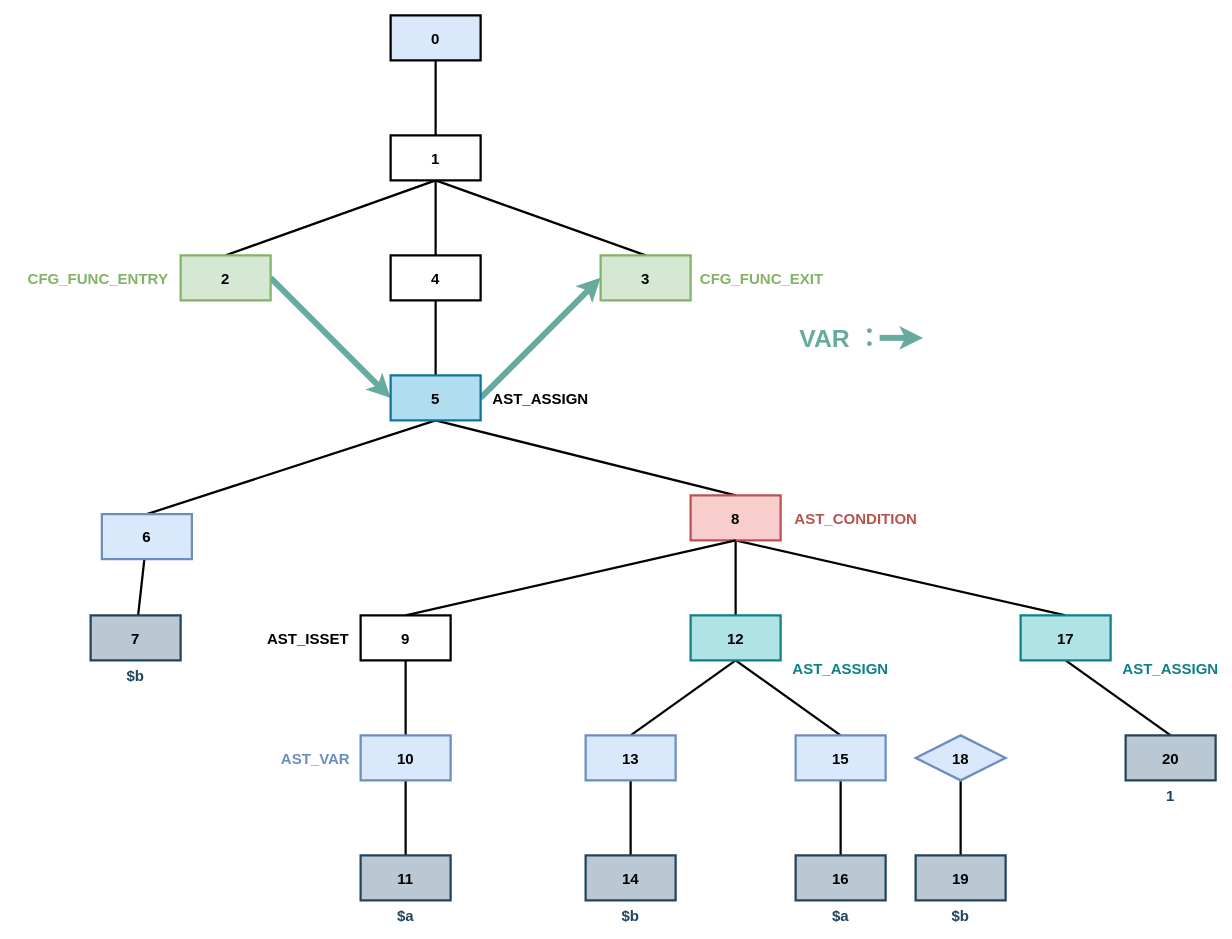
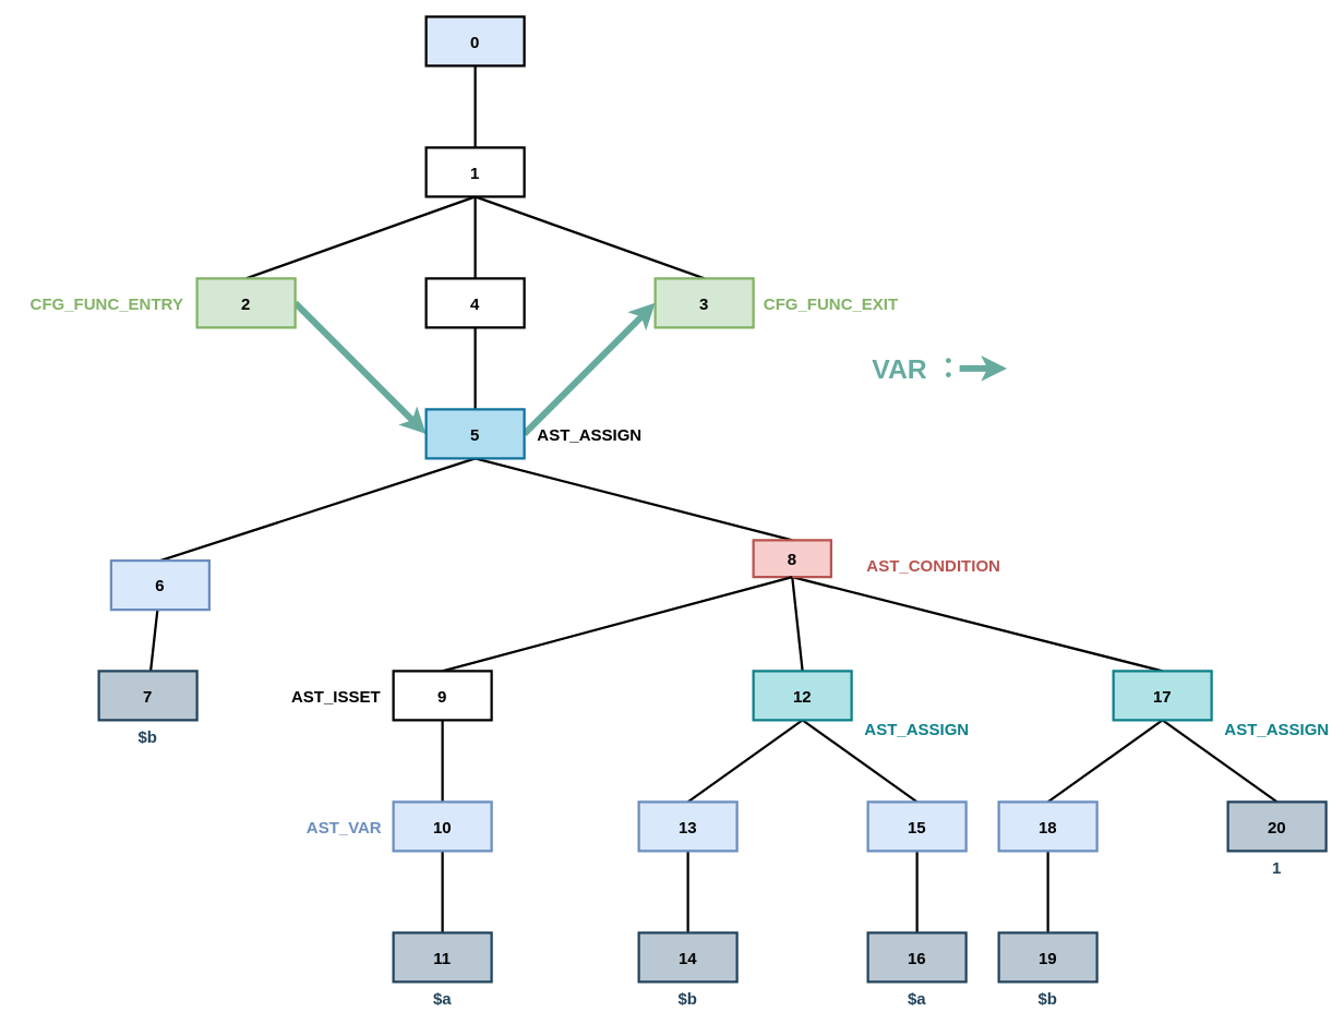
  <mxCell id="0" />
  <mxCell id="1" parent="0" />
  <mxCell id="2" value="" style="edgeStyle=none;rounded=0;orthogonalLoop=1;jettySize=auto;html=1;endArrow=none;endFill=0;strokeWidth=3;" parent="1" source="3" target="7" edge="1"><mxGeometry relative="1" as="geometry" /></mxCell>
  <mxCell id="3" value="&lt;font style=&quot;font-size: 20px&quot;&gt;&lt;b&gt;0&lt;/b&gt;&lt;/font&gt;" style="rounded=0;whiteSpace=wrap;html=1;strokeWidth=3;fillColor=#dae8fc;" parent="1" vertex="1"><mxGeometry x="520" width="120" height="60" as="geometry" y="20" /></mxCell>
  <mxCell id="4" style="edgeStyle=none;rounded=0;orthogonalLoop=1;jettySize=auto;html=1;entryX=0.5;entryY=0;entryDx=0;entryDy=0;endArrow=none;endFill=0;exitX=0.5;exitY=1;exitDx=0;exitDy=0;strokeWidth=3;" parent="1" source="7" target="9" edge="1"><mxGeometry relative="1" as="geometry" /></mxCell>
  <mxCell id="5" style="edgeStyle=none;rounded=0;orthogonalLoop=1;jettySize=auto;html=1;entryX=0.5;entryY=0;entryDx=0;entryDy=0;endArrow=none;endFill=0;exitX=0.5;exitY=1;exitDx=0;exitDy=0;strokeWidth=3;" parent="1" source="7" target="10" edge="1"><mxGeometry relative="1" as="geometry" /></mxCell>
  <mxCell id="6" style="edgeStyle=none;rounded=0;orthogonalLoop=1;jettySize=auto;html=1;entryX=0.5;entryY=0;entryDx=0;entryDy=0;endArrow=none;endFill=0;strokeWidth=3;" parent="1" source="7" target="12" edge="1"><mxGeometry relative="1" as="geometry" /></mxCell>
  <mxCell id="7" value="&lt;font style=&quot;font-size: 20px&quot;&gt;&lt;b&gt;1&lt;/b&gt;&lt;/font&gt;" style="rounded=0;whiteSpace=wrap;html=1;strokeWidth=3;" parent="1" vertex="1"><mxGeometry x="520" y="180" width="120" height="60" as="geometry" /></mxCell>
  <mxCell id="8" style="edgeStyle=none;rounded=0;orthogonalLoop=1;jettySize=auto;html=1;entryX=0;entryY=0.5;entryDx=0;entryDy=0;endArrow=classic;endFill=1;strokeWidth=8;strokeColor=#67AB9F;exitX=1;exitY=0.5;exitDx=0;exitDy=0;" parent="1" source="9" target="16" edge="1"><mxGeometry relative="1" as="geometry" /></mxCell>
  <mxCell id="9" value="&lt;font style=&quot;font-size: 20px&quot;&gt;&lt;b&gt;2&lt;/b&gt;&lt;/font&gt;" style="rounded=0;whiteSpace=wrap;html=1;strokeWidth=3;fillColor=#d5e8d4;strokeColor=#82b366;" parent="1" vertex="1"><mxGeometry x="240" y="340" width="120" height="60" as="geometry" /></mxCell>
  <mxCell id="10" value="&lt;font style=&quot;font-size: 20px&quot;&gt;&lt;b&gt;3&lt;/b&gt;&lt;/font&gt;" style="rounded=0;whiteSpace=wrap;html=1;strokeWidth=3;fillColor=#d5e8d4;strokeColor=#82b366;" parent="1" vertex="1"><mxGeometry x="800" y="340" width="120" height="60" as="geometry" /></mxCell>
  <mxCell id="11" style="edgeStyle=none;rounded=0;orthogonalLoop=1;jettySize=auto;html=1;endArrow=none;endFill=0;strokeWidth=3;" parent="1" source="12" target="16" edge="1"><mxGeometry relative="1" as="geometry" /></mxCell>
  <mxCell id="12" value="&lt;font style=&quot;font-size: 20px&quot;&gt;&lt;b&gt;4&lt;/b&gt;&lt;/font&gt;" style="rounded=0;whiteSpace=wrap;html=1;strokeWidth=3;" parent="1" vertex="1"><mxGeometry x="520" y="340" width="120" height="60" as="geometry" /></mxCell>
  <mxCell id="13" style="rounded=0;orthogonalLoop=1;jettySize=auto;html=1;entryX=0.5;entryY=0;entryDx=0;entryDy=0;exitX=0.5;exitY=1;exitDx=0;exitDy=0;strokeWidth=3;endArrow=none;endFill=0;" parent="1" source="16" target="18" edge="1"><mxGeometry relative="1" as="geometry" /></mxCell>
  <mxCell id="14" style="edgeStyle=none;rounded=0;orthogonalLoop=1;jettySize=auto;html=1;entryX=0.5;entryY=0;entryDx=0;entryDy=0;endArrow=none;endFill=0;exitX=0.5;exitY=1;exitDx=0;exitDy=0;strokeWidth=3;" parent="1" source="16" target="21" edge="1"><mxGeometry relative="1" as="geometry" /></mxCell>
  <mxCell id="15" style="edgeStyle=none;rounded=0;orthogonalLoop=1;jettySize=auto;html=1;entryX=0;entryY=0.5;entryDx=0;entryDy=0;endArrow=classic;endFill=1;strokeColor=#67AB9F;strokeWidth=8;exitX=1;exitY=0.5;exitDx=0;exitDy=0;" parent="1" source="16" target="10" edge="1"><mxGeometry relative="1" as="geometry" /></mxCell>
  <mxCell id="16" value="&lt;font style=&quot;font-size: 20px&quot;&gt;&lt;b&gt;5&lt;/b&gt;&lt;/font&gt;" style="rounded=0;whiteSpace=wrap;html=1;strokeWidth=3;fillColor=#b1ddf0;strokeColor=#10739e;" parent="1" vertex="1"><mxGeometry x="520" y="500" width="120" height="60" as="geometry" /></mxCell>
  <mxCell id="17" style="edgeStyle=none;rounded=0;orthogonalLoop=1;jettySize=auto;html=1;endArrow=none;endFill=0;strokeWidth=3;" parent="1" source="18" target="22" edge="1"><mxGeometry relative="1" as="geometry" /></mxCell>
  <mxCell id="18" value="&lt;font style=&quot;font-size: 20px&quot;&gt;&lt;b&gt;6&lt;/b&gt;&lt;/font&gt;" style="rounded=0;whiteSpace=wrap;html=1;strokeWidth=3;fillColor=#dae8fc;strokeColor=#6c8ebf;" parent="1" vertex="1"><mxGeometry x="135" y="685" width="120" height="60" as="geometry" /></mxCell>
  <mxCell id="19" style="edgeStyle=none;rounded=0;orthogonalLoop=1;jettySize=auto;html=1;entryX=0.5;entryY=0;entryDx=0;entryDy=0;endArrow=none;endFill=0;strokeWidth=3;exitX=0.5;exitY=1;exitDx=0;exitDy=0;" parent="1" source="21" target="28" edge="1"><mxGeometry relative="1" as="geometry" /></mxCell>
  <mxCell id="20" style="edgeStyle=none;rounded=0;orthogonalLoop=1;jettySize=auto;html=1;entryX=0.5;entryY=0;entryDx=0;entryDy=0;endArrow=none;endFill=0;strokeWidth=3;exitX=0.5;exitY=1;exitDx=0;exitDy=0;" parent="1" source="21" target="31" edge="1"><mxGeometry relative="1" as="geometry" /></mxCell>
- <mxCell id="21" value="&lt;font style=&quot;font-size: 20px&quot;&gt;&lt;b&gt;8&lt;/b&gt;&lt;/font&gt;" style="rounded=0;whiteSpace=wrap;html=1;strokeWidth=3;fillColor=#f8cecc;strokeColor=#b85450;" parent="1" vertex="1"><mxGeometry x="920" y="660" width="120" height="60" as="geometry" /></mxCell>
+ <mxCell id="21" value="&lt;font style=&quot;font-size: 20px&quot;&gt;&lt;b&gt;8&lt;/b&gt;&lt;/font&gt;" style="rounded=0;whiteSpace=wrap;html=1;strokeWidth=3;fillColor=#f8cecc;strokeColor=#b85450;" parent="1" vertex="1"><mxGeometry x="920" y="660" width="95" height="45" as="geometry" /></mxCell>
  <mxCell id="22" value="&lt;font style=&quot;font-size: 20px&quot;&gt;&lt;b&gt;7&lt;/b&gt;&lt;/font&gt;" style="rounded=0;whiteSpace=wrap;html=1;strokeWidth=3;fillColor=#bac8d3;strokeColor=#23445d;" parent="1" vertex="1"><mxGeometry x="120" y="820" width="120" height="60" as="geometry" /></mxCell>
  <mxCell id="23" style="edgeStyle=none;rounded=0;orthogonalLoop=1;jettySize=auto;html=1;entryX=0.5;entryY=1;entryDx=0;entryDy=0;endArrow=none;endFill=0;exitX=0.5;exitY=0;exitDx=0;exitDy=0;strokeWidth=3;" parent="1" source="25" target="21" edge="1"><mxGeometry relative="1" as="geometry" /></mxCell>
  <mxCell id="24" style="edgeStyle=none;rounded=0;orthogonalLoop=1;jettySize=auto;html=1;entryX=0.5;entryY=0;entryDx=0;entryDy=0;endArrow=none;endFill=0;strokeWidth=3;" parent="1" source="25" target="33" edge="1"><mxGeometry relative="1" as="geometry" /></mxCell>
  <mxCell id="25" value="&lt;font style=&quot;font-size: 20px&quot;&gt;&lt;b&gt;9&lt;/b&gt;&lt;/font&gt;" style="rounded=0;whiteSpace=wrap;html=1;strokeWidth=3;" parent="1" vertex="1"><mxGeometry x="480" y="820" width="120" height="60" as="geometry" /></mxCell>
  <mxCell id="26" style="edgeStyle=none;rounded=0;orthogonalLoop=1;jettySize=auto;html=1;entryX=0.5;entryY=0;entryDx=0;entryDy=0;endArrow=none;endFill=0;strokeWidth=3;exitX=0.5;exitY=1;exitDx=0;exitDy=0;" parent="1" source="28" target="36" edge="1"><mxGeometry relative="1" as="geometry" /></mxCell>
  <mxCell id="27" style="rounded=0;orthogonalLoop=1;jettySize=auto;html=1;entryX=0.5;entryY=0;entryDx=0;entryDy=0;endArrow=none;endFill=0;strokeWidth=3;exitX=0.5;exitY=1;exitDx=0;exitDy=0;" parent="1" source="28" target="49" edge="1"><mxGeometry relative="1" as="geometry" /></mxCell>
  <mxCell id="28" value="&lt;font style=&quot;font-size: 20px&quot;&gt;&lt;b&gt;12&lt;/b&gt;&lt;/font&gt;" style="rounded=0;whiteSpace=wrap;html=1;strokeWidth=3;fillColor=#b0e3e6;strokeColor=#0e8088;" parent="1" vertex="1"><mxGeometry x="920" y="820" width="120" height="60" as="geometry" /></mxCell>
+ <mxCell id="29" style="edgeStyle=none;rounded=0;orthogonalLoop=1;jettySize=auto;html=1;entryX=0.5;entryY=0;entryDx=0;entryDy=0;endArrow=none;endFill=0;strokeWidth=3;exitX=0.5;exitY=1;exitDx=0;exitDy=0;" parent="1" source="31" target="51" edge="1"><mxGeometry relative="1" as="geometry" /></mxCell>
  <mxCell id="30" style="edgeStyle=none;rounded=0;orthogonalLoop=1;jettySize=auto;html=1;entryX=0.5;entryY=0;entryDx=0;entryDy=0;endArrow=none;endFill=0;strokeWidth=3;exitX=0.5;exitY=1;exitDx=0;exitDy=0;" parent="1" source="31" target="54" edge="1"><mxGeometry relative="1" as="geometry" /></mxCell>
  <mxCell id="31" value="&lt;font style=&quot;font-size: 20px&quot;&gt;&lt;b&gt;17&lt;/b&gt;&lt;/font&gt;" style="rounded=0;whiteSpace=wrap;html=1;strokeWidth=3;fillColor=#b0e3e6;strokeColor=#0e8088;" parent="1" vertex="1"><mxGeometry x="1360" y="820" width="120" height="60" as="geometry" /></mxCell>
  <mxCell id="32" style="edgeStyle=none;rounded=0;orthogonalLoop=1;jettySize=auto;html=1;entryX=0.5;entryY=0;entryDx=0;entryDy=0;endArrow=none;endFill=0;strokeWidth=3;" parent="1" source="33" target="34" edge="1"><mxGeometry relative="1" as="geometry" /></mxCell>
  <mxCell id="33" value="&lt;font style=&quot;font-size: 20px&quot;&gt;&lt;b&gt;10&lt;/b&gt;&lt;/font&gt;" style="rounded=0;whiteSpace=wrap;html=1;strokeWidth=3;fillColor=#dae8fc;strokeColor=#6c8ebf;" parent="1" vertex="1"><mxGeometry x="480" y="980" width="120" height="60" as="geometry" /></mxCell>
  <mxCell id="34" value="&lt;font style=&quot;font-size: 20px&quot;&gt;&lt;b&gt;11&lt;/b&gt;&lt;/font&gt;" style="rounded=0;whiteSpace=wrap;html=1;strokeWidth=3;fillColor=#bac8d3;strokeColor=#23445D;" parent="1" vertex="1"><mxGeometry x="480" y="1140" width="120" height="60" as="geometry" /></mxCell>
  <mxCell id="35" style="edgeStyle=orthogonalEdgeStyle;rounded=0;orthogonalLoop=1;jettySize=auto;html=1;entryX=0.5;entryY=0;entryDx=0;entryDy=0;endArrow=none;endFill=0;strokeWidth=3;" parent="1" source="36" target="47" edge="1"><mxGeometry relative="1" as="geometry" /></mxCell>
  <mxCell id="36" value="&lt;font style=&quot;font-size: 20px&quot;&gt;&lt;b&gt;13&lt;/b&gt;&lt;/font&gt;" style="rounded=0;whiteSpace=wrap;html=1;strokeWidth=3;fillColor=#dae8fc;strokeColor=#6c8ebf;" parent="1" vertex="1"><mxGeometry x="780" y="980" width="120" height="60" as="geometry" /></mxCell>
  <mxCell id="37" value="&lt;font style=&quot;font-size: 20px&quot;&gt;&lt;b&gt;AST_ASSIGN&lt;/b&gt;&lt;/font&gt;" style="text;html=1;strokeColor=none;fillColor=none;align=center;verticalAlign=middle;whiteSpace=wrap;rounded=0;" parent="1" vertex="1"><mxGeometry x="660" y="520" width="120" height="20" as="geometry" /></mxCell>
  <mxCell id="38" value="&lt;font color=&quot;#b85450&quot; style=&quot;font-size: 20px&quot;&gt;AST_CONDITION&lt;/font&gt;" style="text;html=1;strokeColor=none;fillColor=none;align=center;verticalAlign=middle;whiteSpace=wrap;rounded=0;fontStyle=1" parent="1" vertex="1"><mxGeometry x="1053.5" y="675" width="173" height="30" as="geometry" /></mxCell>
  <mxCell id="39" value="&lt;span style=&quot;font-size: 20px&quot;&gt;&lt;b&gt;&lt;font color=&quot;#0e8088&quot;&gt;AST_ASSIGN&lt;/font&gt;&lt;/b&gt;&lt;/span&gt;" style="text;html=1;strokeColor=none;fillColor=none;align=center;verticalAlign=middle;whiteSpace=wrap;rounded=0;" parent="1" vertex="1"><mxGeometry x="1060" y="880" width="120" height="20" as="geometry" /></mxCell>
  <mxCell id="40" value="&lt;span style=&quot;font-size: 20px&quot;&gt;&lt;b&gt;&lt;font color=&quot;#6c8ebf&quot;&gt;AST_VAR&lt;/font&gt;&lt;/b&gt;&lt;/span&gt;" style="text;html=1;strokeColor=none;fillColor=none;align=center;verticalAlign=middle;whiteSpace=wrap;rounded=0;" parent="1" vertex="1"><mxGeometry x="360" y="1000" width="120" height="20" as="geometry" /></mxCell>
  <mxCell id="41" value="&lt;span style=&quot;font-size: 20px&quot;&gt;&lt;b&gt;&lt;font color=&quot;#23445d&quot;&gt;$a&lt;/font&gt;&lt;/b&gt;&lt;/span&gt;" style="text;html=1;strokeColor=none;fillColor=none;align=center;verticalAlign=middle;whiteSpace=wrap;rounded=0;" parent="1" vertex="1"><mxGeometry x="480" y="1210" width="120" height="20" as="geometry" /></mxCell>
  <mxCell id="42" value="&lt;font style=&quot;font-size: 20px&quot;&gt;&lt;b&gt;AST_ISSET&lt;/b&gt;&lt;/font&gt;" style="text;html=1;strokeColor=none;fillColor=none;align=center;verticalAlign=middle;whiteSpace=wrap;rounded=0;" parent="1" vertex="1"><mxGeometry x="350" y="840" width="120" height="20" as="geometry" /></mxCell>
  <mxCell id="43" value="&lt;font color=&quot;#67ab9f&quot; size=&quot;1&quot;&gt;&lt;b style=&quot;font-size: 33px&quot;&gt;VAR ：&lt;/b&gt;&lt;/font&gt;" style="text;html=1;strokeColor=none;fillColor=none;align=center;verticalAlign=middle;whiteSpace=wrap;rounded=0;" parent="1" vertex="1"><mxGeometry x="1040" y="440" width="160" height="20" as="geometry" /></mxCell>
  <mxCell id="44" value="" style="endArrow=classic;html=1;strokeColor=#67AB9F;strokeWidth=8;" parent="1" edge="1"><mxGeometry width="50" height="50" relative="1" as="geometry"><mxPoint x="1172" y="450" as="sourcePoint" /><mxPoint x="1230" y="450" as="targetPoint" /></mxGeometry></mxCell>
  <mxCell id="45" value="&lt;font style=&quot;font-size: 20px&quot; color=&quot;#82b366&quot;&gt;&lt;b&gt;CFG_FUNC_EXIT&lt;/b&gt;&lt;/font&gt;" style="text;html=1;strokeColor=none;fillColor=none;align=center;verticalAlign=middle;whiteSpace=wrap;rounded=0;" parent="1" vertex="1"><mxGeometry x="920" y="360" width="190" height="20" as="geometry" /></mxCell>
  <mxCell id="46" value="&lt;font style=&quot;font-size: 20px&quot; color=&quot;#82b366&quot;&gt;&lt;b&gt;CFG_FUNC_ENTRY&lt;/b&gt;&lt;/font&gt;" style="text;html=1;strokeColor=none;fillColor=none;align=center;verticalAlign=middle;whiteSpace=wrap;rounded=0;" parent="1" vertex="1"><mxGeometry x="20" y="360" width="220" height="20" as="geometry" /></mxCell>
  <mxCell id="47" value="&lt;font style=&quot;font-size: 20px&quot;&gt;&lt;b&gt;14&lt;/b&gt;&lt;/font&gt;" style="rounded=0;whiteSpace=wrap;html=1;strokeWidth=3;fillColor=#bac8d3;strokeColor=#23445d;" parent="1" vertex="1"><mxGeometry x="780" y="1140" width="120" height="60" as="geometry" /></mxCell>
  <mxCell id="48" style="edgeStyle=orthogonalEdgeStyle;rounded=0;orthogonalLoop=1;jettySize=auto;html=1;entryX=0.5;entryY=0;entryDx=0;entryDy=0;endArrow=none;endFill=0;strokeWidth=3;" parent="1" source="49" target="52" edge="1"><mxGeometry relative="1" as="geometry" /></mxCell>
  <mxCell id="49" value="&lt;font style=&quot;font-size: 20px&quot;&gt;&lt;b&gt;15&lt;/b&gt;&lt;/font&gt;" style="rounded=0;whiteSpace=wrap;html=1;strokeWidth=3;fillColor=#dae8fc;strokeColor=#6c8ebf;" parent="1" vertex="1"><mxGeometry x="1060" y="980" width="120" height="60" as="geometry" /></mxCell>
  <mxCell id="50" style="edgeStyle=orthogonalEdgeStyle;rounded=0;orthogonalLoop=1;jettySize=auto;html=1;entryX=0.5;entryY=0;entryDx=0;entryDy=0;endArrow=none;endFill=0;strokeWidth=3;" parent="1" source="51" target="53" edge="1"><mxGeometry relative="1" as="geometry" /></mxCell>
- <mxCell id="51" value="&lt;font style=&quot;font-size: 20px&quot;&gt;&lt;b&gt;18&lt;/b&gt;&lt;/font&gt;" style="rhombus;whiteSpace=wrap;html=1;strokeWidth=3;fillColor=#dae8fc;strokeColor=#6c8ebf;" parent="1" vertex="1"><mxGeometry x="1220" y="980" width="120" height="60" as="geometry" /></mxCell>
+ <mxCell id="51" value="&lt;font style=&quot;font-size: 20px&quot;&gt;&lt;b&gt;18&lt;/b&gt;&lt;/font&gt;" style="rounded=0;whiteSpace=wrap;html=1;strokeWidth=3;fillColor=#dae8fc;strokeColor=#6c8ebf;" parent="1" vertex="1"><mxGeometry x="1220" y="980" width="120" height="60" as="geometry" /></mxCell>
  <mxCell id="52" value="&lt;font style=&quot;font-size: 20px&quot;&gt;&lt;b&gt;16&lt;/b&gt;&lt;/font&gt;" style="rounded=0;whiteSpace=wrap;html=1;strokeWidth=3;fillColor=#bac8d3;strokeColor=#23445d;" parent="1" vertex="1"><mxGeometry x="1060" y="1140" width="120" height="60" as="geometry" /></mxCell>
  <mxCell id="53" value="&lt;font style=&quot;font-size: 20px&quot;&gt;&lt;b&gt;19&lt;/b&gt;&lt;/font&gt;" style="rounded=0;whiteSpace=wrap;html=1;strokeWidth=3;fillColor=#bac8d3;strokeColor=#23445d;" parent="1" vertex="1"><mxGeometry x="1220" y="1140" width="120" height="60" as="geometry" /></mxCell>
  <mxCell id="54" value="&lt;font style=&quot;font-size: 20px&quot;&gt;&lt;b&gt;20&lt;/b&gt;&lt;/font&gt;" style="rounded=0;whiteSpace=wrap;html=1;strokeWidth=3;fillColor=#bac8d3;strokeColor=#23445d;" parent="1" vertex="1"><mxGeometry x="1500" y="980" width="120" height="60" as="geometry" /></mxCell>
  <mxCell id="55" value="&lt;span style=&quot;font-size: 20px&quot;&gt;&lt;b&gt;&lt;font color=&quot;#23445d&quot;&gt;$b&lt;/font&gt;&lt;/b&gt;&lt;/span&gt;" style="text;html=1;strokeColor=none;fillColor=none;align=center;verticalAlign=middle;whiteSpace=wrap;rounded=0;" parent="1" vertex="1"><mxGeometry x="780" y="1210" width="120" height="20" as="geometry" /></mxCell>
  <mxCell id="56" value="&lt;span style=&quot;font-size: 20px&quot;&gt;&lt;b&gt;&lt;font color=&quot;#23445d&quot;&gt;1&lt;/font&gt;&lt;/b&gt;&lt;/span&gt;" style="text;html=1;strokeColor=none;fillColor=none;align=center;verticalAlign=middle;whiteSpace=wrap;rounded=0;" parent="1" vertex="1"><mxGeometry x="1500" y="1050" width="120" height="20" as="geometry" /></mxCell>
  <mxCell id="57" value="&lt;span style=&quot;font-size: 20px&quot;&gt;&lt;b&gt;&lt;font color=&quot;#23445d&quot;&gt;$b&lt;/font&gt;&lt;/b&gt;&lt;/span&gt;" style="text;html=1;strokeColor=none;fillColor=none;align=center;verticalAlign=middle;whiteSpace=wrap;rounded=0;" parent="1" vertex="1"><mxGeometry x="1220" y="1210" width="120" height="20" as="geometry" /></mxCell>
  <mxCell id="58" value="&lt;span style=&quot;font-size: 20px&quot;&gt;&lt;b&gt;&lt;font color=&quot;#23445d&quot;&gt;$a&lt;/font&gt;&lt;/b&gt;&lt;/span&gt;" style="text;html=1;strokeColor=none;fillColor=none;align=center;verticalAlign=middle;whiteSpace=wrap;rounded=0;" parent="1" vertex="1"><mxGeometry x="1060" y="1210" width="120" height="20" as="geometry" /></mxCell>
  <mxCell id="59" value="&lt;span style=&quot;font-size: 20px&quot;&gt;&lt;b&gt;&lt;font color=&quot;#23445d&quot;&gt;$b&lt;/font&gt;&lt;/b&gt;&lt;/span&gt;" style="text;html=1;strokeColor=none;fillColor=none;align=center;verticalAlign=middle;whiteSpace=wrap;rounded=0;" parent="1" vertex="1"><mxGeometry x="120" y="890" width="120" height="20" as="geometry" /></mxCell>
  <mxCell id="60" value="&lt;span style=&quot;font-size: 20px&quot;&gt;&lt;b&gt;&lt;font color=&quot;#0e8088&quot;&gt;AST_ASSIGN&lt;/font&gt;&lt;/b&gt;&lt;/span&gt;" style="text;html=1;strokeColor=none;fillColor=none;align=center;verticalAlign=middle;whiteSpace=wrap;rounded=0;" parent="1" vertex="1"><mxGeometry x="1500" y="880" width="120" height="20" as="geometry" /></mxCell>
